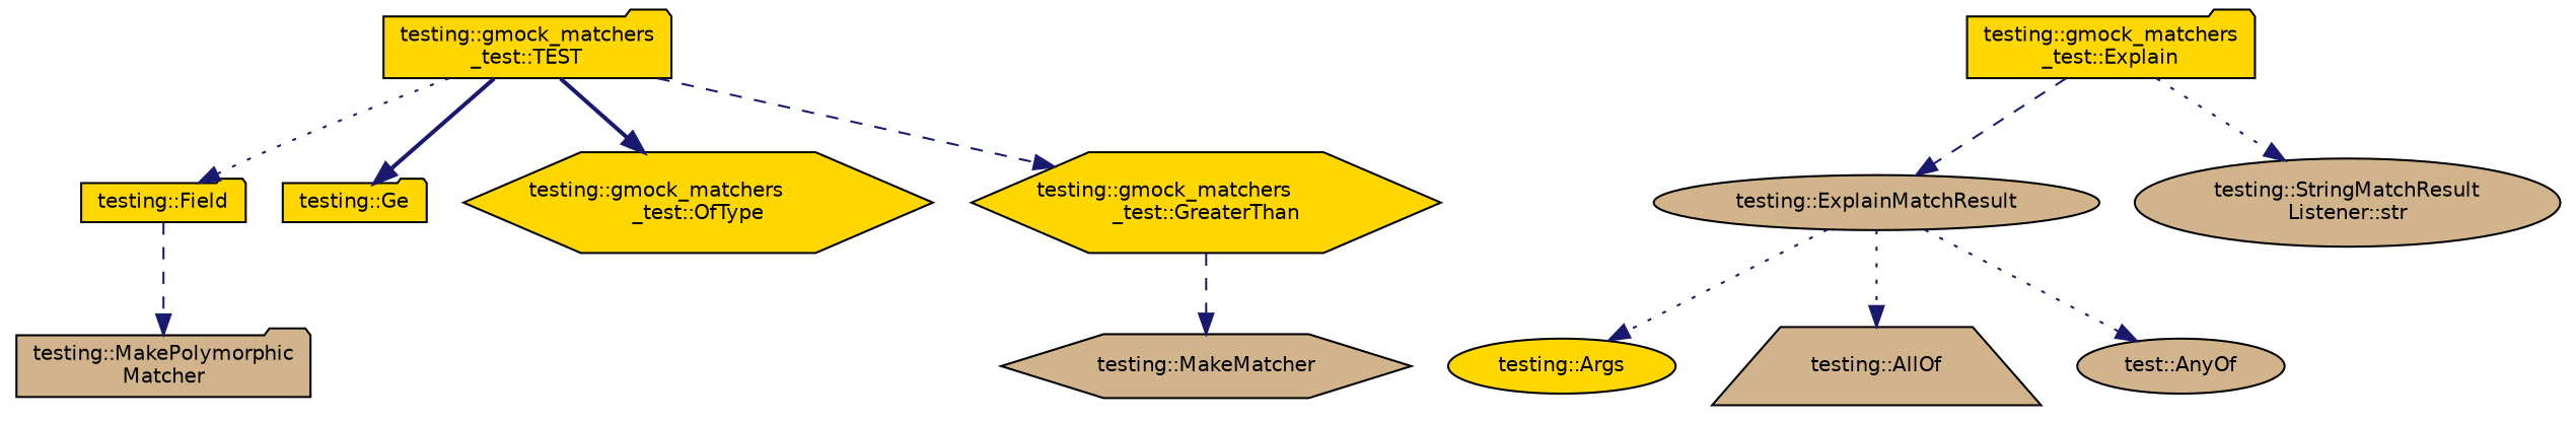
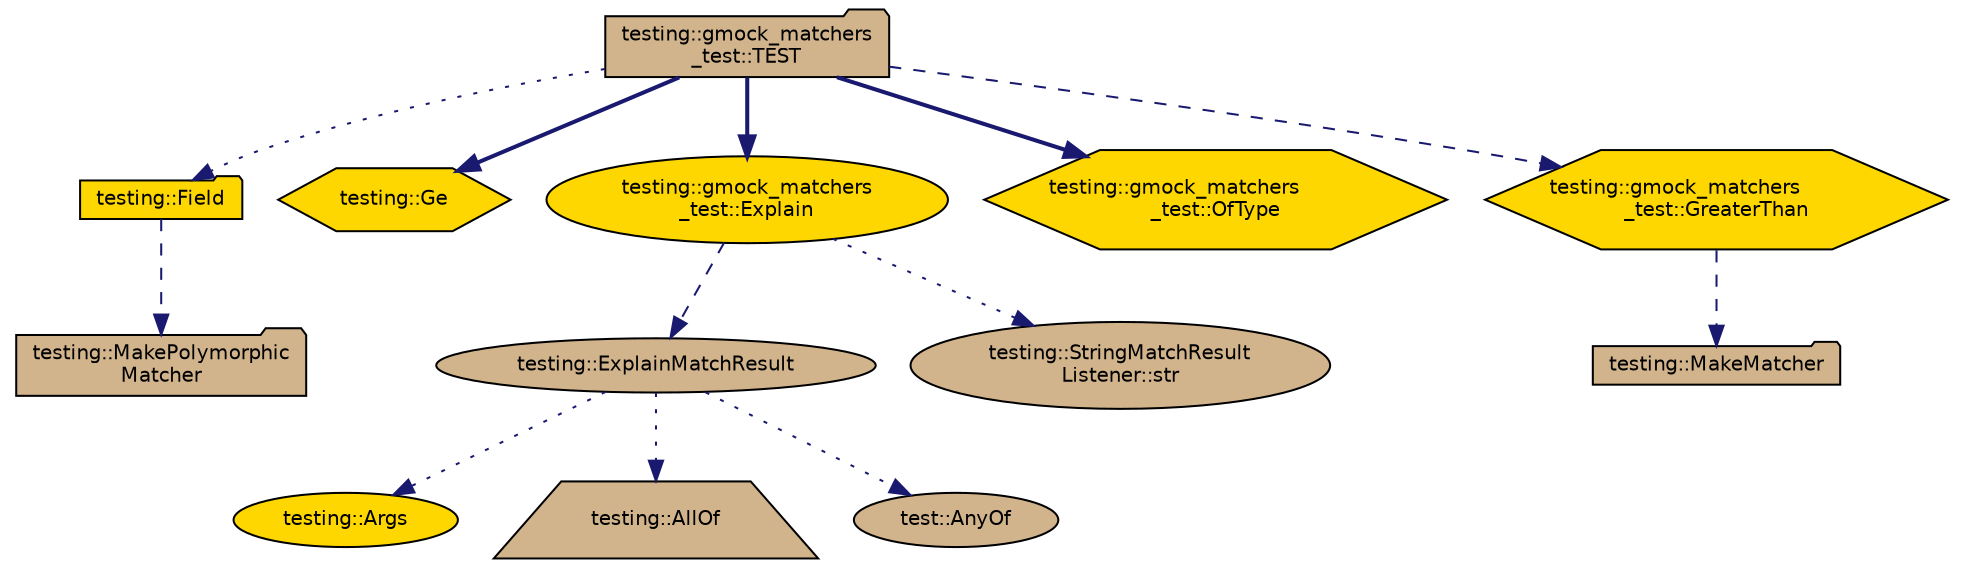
  digraph {
    rankdir=TB
    node [color=black fillcolor=tan fontname=Helvetica fontsize=10 shape=ellipse style=filled]
    edge [color=midnightblue fontname=Helvetica fontsize=10 labelfontname=Helvetica labelfontsize=10 style=dotted]
-   n1 [fillcolor=gold fontcolor=black height=0.2 label="testing::gmock_matchers\l_test::TEST" shape=folder width=0.4]
+   n1 [fontcolor=black height=0.2 label="testing::gmock_matchers\l_test::TEST" shape=folder width=0.4]
    n2 [fillcolor=gold height=0.2 label="testing::Field" shape=folder width=0.4]
-   n3 [fillcolor=gold height=0.2 label="testing::Ge" shape=folder width=0.4]
-   n4 [fillcolor=gold height=0.2 label="testing::gmock_matchers\l_test::Explain" shape=folder width=0.4]
+   n3 [fillcolor=gold height=0.2 label="testing::Ge" shape=hexagon width=0.4]
+   n4 [fillcolor=gold height=0.2 label="testing::gmock_matchers\l_test::Explain" width=0.4]
    n5 [fillcolor=gold height=0.2 label="testing::gmock_matchers\l_test::OfType" shape=hexagon width=0.4]
    n6 [fillcolor=gold height=0.2 label="testing::gmock_matchers\l_test::GreaterThan" shape=hexagon width=0.4]
    n7 [height=0.2 label="testing::MakePolymorphic\lMatcher" shape=folder width=0.4]
    n8 [height=0.2 label="testing::ExplainMatchResult" width=0.4]
    n9 [height=0.2 label="testing::StringMatchResult\lListener::str" width=0.4]
-   n10 [height=0.2 label="testing::MakeMatcher" shape=hexagon width=0.4]
+   n10 [height=0.2 label="testing::MakeMatcher" shape=folder width=0.4]
    n11 [fillcolor=gold height=0.2 label="testing::Args" width=0.4]
    n12 [height=0.2 label="testing::AllOf" shape=trapezium width=0.4]
    n13 [height=0.2 label="test::AnyOf" width=0.4]
    n1 -> n2
    n1 -> n3 [style=bold]
+   n1 -> n4 [style=bold]
    n1 -> n5 [style=bold]
    n1 -> n6 [style=dashed]
    n2 -> n7 [style=dashed]
    n4 -> n8 [style=dashed]
    n4 -> n9
    n6 -> n10 [style=dashed]
    n8 -> n11
    n8 -> n12
    n8 -> n13
  }
